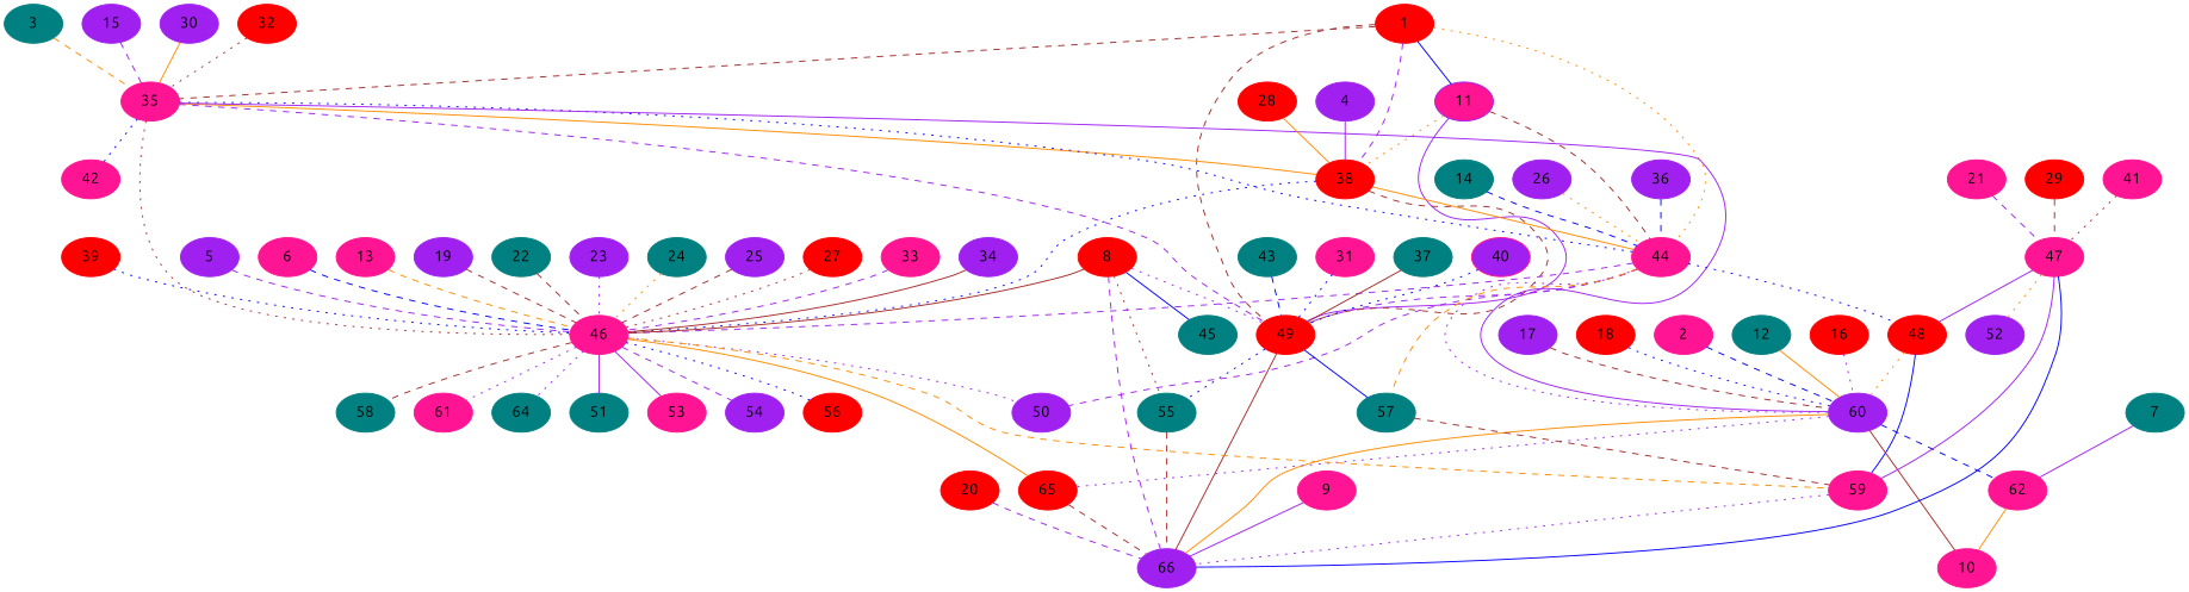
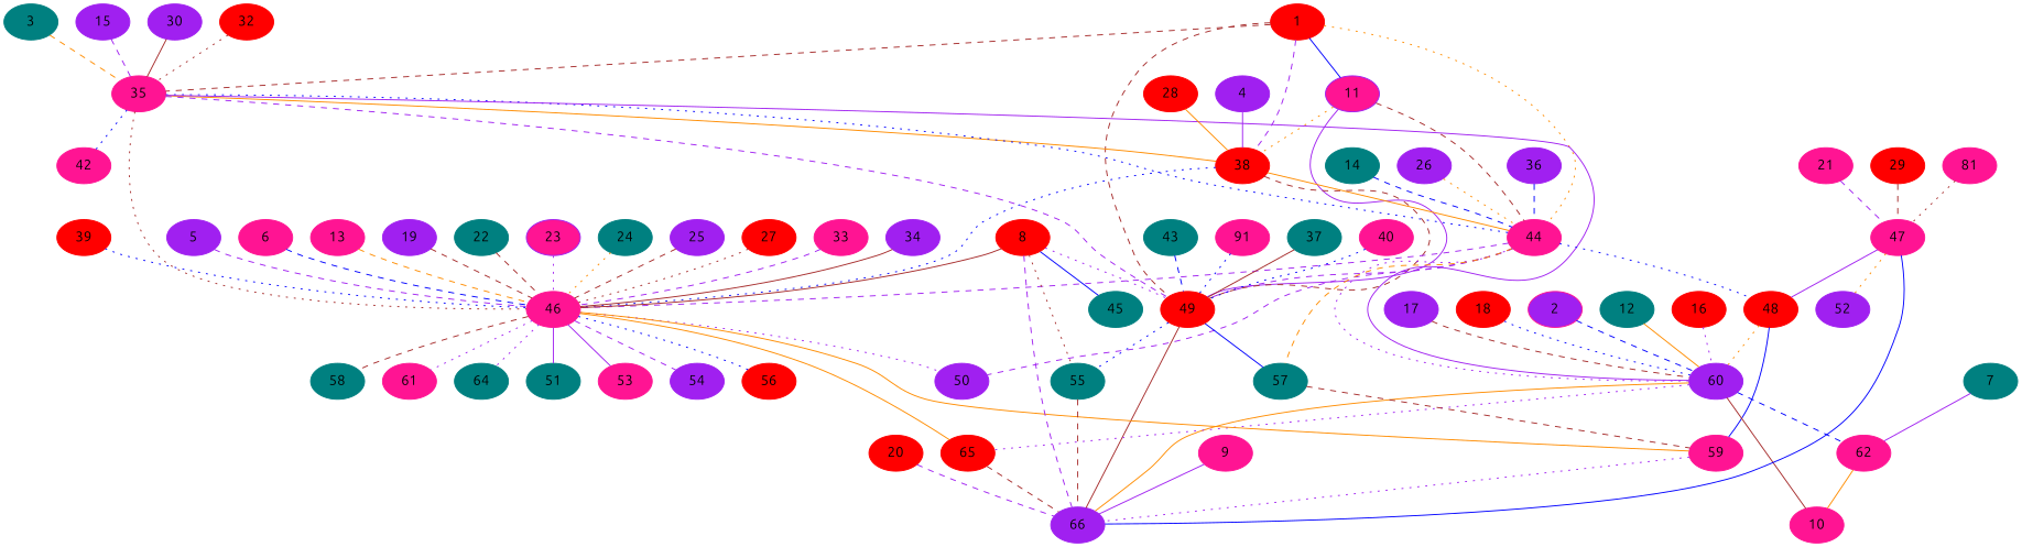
  graph {
    fontname=Ubuntu
    node [color=deeppink fontname=Ubuntu style=filled]
    edge [color=purple fontname=Ubuntu style=dashed weight=1.0]
    1 [color=red]
    11 [color=purple fillcolor=deeppink]
    35
    38 [color=red]
    44
    49 [color=red]
    60 [color=purple]
    46
    42
    48 [color=red]
    50 [color=purple]
    57 [color=teal]
    55 [color=teal]
    66 [color=purple]
-   2
+   2 [fillcolor=purple]
    62
    65 [color=red]
    3 [color=teal]
    4 [color=purple]
    5 [color=purple]
    51 [color=teal]
    53
    54 [color=purple]
    56 [color=red]
    58 [color=teal]
    59
    61
    64 [color=teal]
    6
    7 [color=teal]
    10
    8 [color=red]
    45 [color=teal]
    9
    12 [color=teal]
    13
    14 [color=teal]
    15 [color=purple]
    16 [color=red]
    17 [color=purple]
    18 [color=red]
    19 [color=purple]
    20 [color=red]
    21
    47
    52 [color=purple]
    22 [color=teal]
-   23 [color=purple]
+   23 [color=purple fillcolor=deeppink]
    24 [color=teal]
    25 [color=purple]
    26 [color=purple]
    27 [color=red]
    28 [color=red]
    29 [color=red]
    30 [color=purple]
-   31
+   31 [label=91]
    32 [color=red]
    33
    34 [color=purple]
    36 [color=purple]
    37 [color=teal]
    39 [color=red]
-   40 [fillcolor=purple]
-   41
+   40
+   41 [label=81]
    43 [color=teal]
    1 -- 11 [color=blue style=solid]
    1 -- 35 [color=brown]
    1 -- 38
    1 -- 44 [color=darkorange style=dotted]
    1 -- 49 [color=brown]
    11 -- 38 [color=darkorange style=dotted]
    11 -- 44 [color=brown]
    11 -- 49 [style=solid]
    35 -- 38 [color=darkorange style=solid]
    35 -- 44 [color=blue style=dotted]
    35 -- 49
    35 -- 60 [style=solid]
    35 -- 46 [color=brown style=dotted weight=5.0]
    35 -- 42 [color=blue style=dotted]
    38 -- 44 [color=darkorange style=solid]
    38 -- 49 [color=brown]
    38 -- 46 [color=blue style=dotted]
    44 -- 49
    44 -- 60 [style=dotted]
    44 -- 46
    44 -- 48 [color=blue style=dotted]
    44 -- 50
    44 -- 57 [color=darkorange]
    49 -- 57 [color=blue style=solid]
    49 -- 55 [color=blue style=dotted]
    49 -- 66 [color=brown style=solid]
    60 -- 66 [color=darkorange style=solid]
    60 -- 62 [color=blue weight=8.0]
    60 -- 65 [style=dotted weight=2.0]
    46 -- 50 [style=dotted]
    46 -- 65 [color=darkorange style=solid]
    46 -- 51 [style=solid]
    46 -- 53 [style=solid]
    46 -- 54
    46 -- 56 [color=blue style=dotted]
    46 -- 58 [color=brown]
-   46 -- 59 [color=darkorange]
+   46 -- 59 [color=darkorange style=solid]
    46 -- 61 [style=dotted]
    46 -- 64 [style=dotted]
    48 -- 60 [color=darkorange style=dotted weight=2.0]
    48 -- 59 [color=blue style=solid weight=2.0]
    57 -- 59 [color=brown]
    55 -- 66 [color=brown]
    2 -- 60 [color=blue]
    62 -- 10 [color=darkorange style=solid]
    65 -- 66 [color=brown]
    3 -- 35 [color=darkorange]
    4 -- 38 [style=solid]
    5 -- 46
    59 -- 66 [style=dotted]
    6 -- 46 [color=blue]
    7 -- 62 [style=solid]
    10 -- 60 [color=brown style=solid]
    8 -- 49 [style=dotted weight=4.0]
    8 -- 46 [color=brown style=solid]
    8 -- 55 [color=brown style=dotted weight=3.0]
    8 -- 66 [weight=3.0]
    8 -- 45 [color=blue style=solid]
    9 -- 66 [style=solid]
    12 -- 60 [color=darkorange style=solid]
    13 -- 46 [color=darkorange]
    14 -- 44 [color=blue]
    15 -- 35
    16 -- 60 [style=dotted]
    17 -- 60 [color=brown]
    18 -- 60 [color=blue style=dotted]
    19 -- 46 [color=brown]
    20 -- 66
    21 -- 47
    47 -- 48 [style=solid weight=3.0]
    47 -- 66 [color=blue style=solid]
-   47 -- 59 [style=solid weight=6.0]
    47 -- 52 [color=darkorange style=dotted]
    22 -- 46 [color=brown]
    23 -- 46 [style=dotted]
    24 -- 46 [color=darkorange style=dotted]
    25 -- 46 [color=brown]
    26 -- 44 [color=darkorange style=dotted]
    27 -- 46 [color=brown style=dotted]
    28 -- 38 [color=darkorange style=solid]
    29 -- 47 [color=brown]
-   30 -- 35 [color=darkorange style=solid]
+   30 -- 35 [color=brown style=solid]
    31 -- 49 [color=blue style=dotted]
    32 -- 35 [color=brown style=dotted]
    33 -- 46
    34 -- 46 [color=brown style=solid]
    36 -- 44 [color=blue]
    37 -- 49 [color=brown style=solid]
    39 -- 46 [color=blue style=dotted]
    40 -- 49 [color=blue style=dotted]
    41 -- 47 [color=brown style=dotted]
    43 -- 49 [color=blue]
  }
